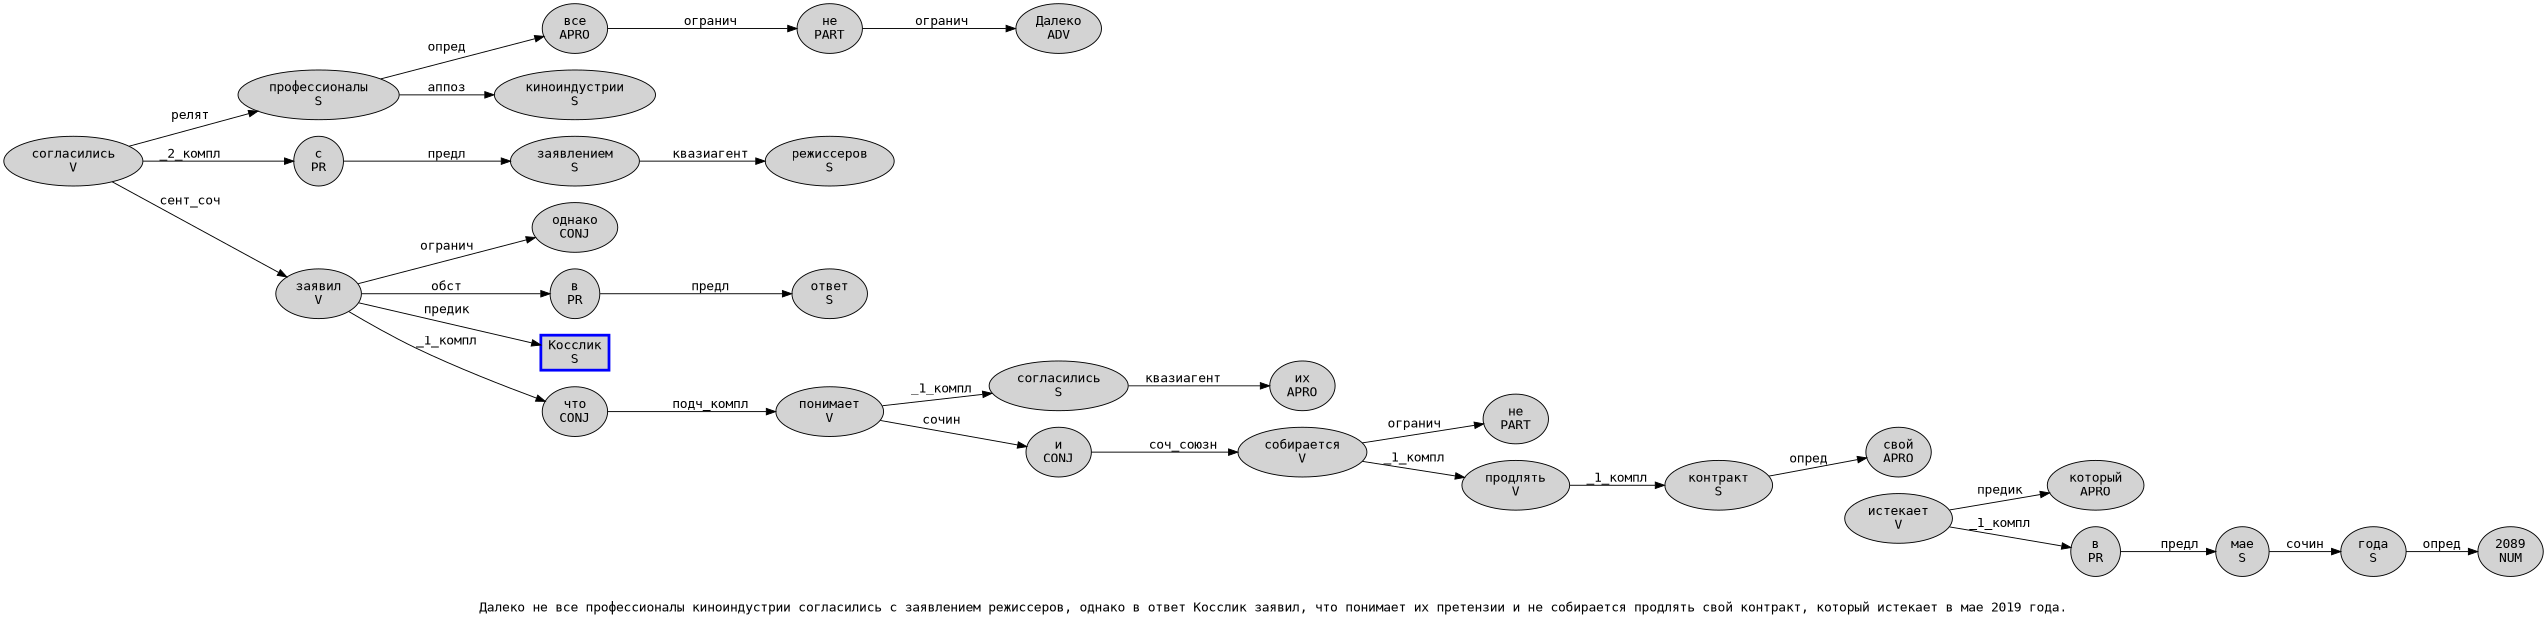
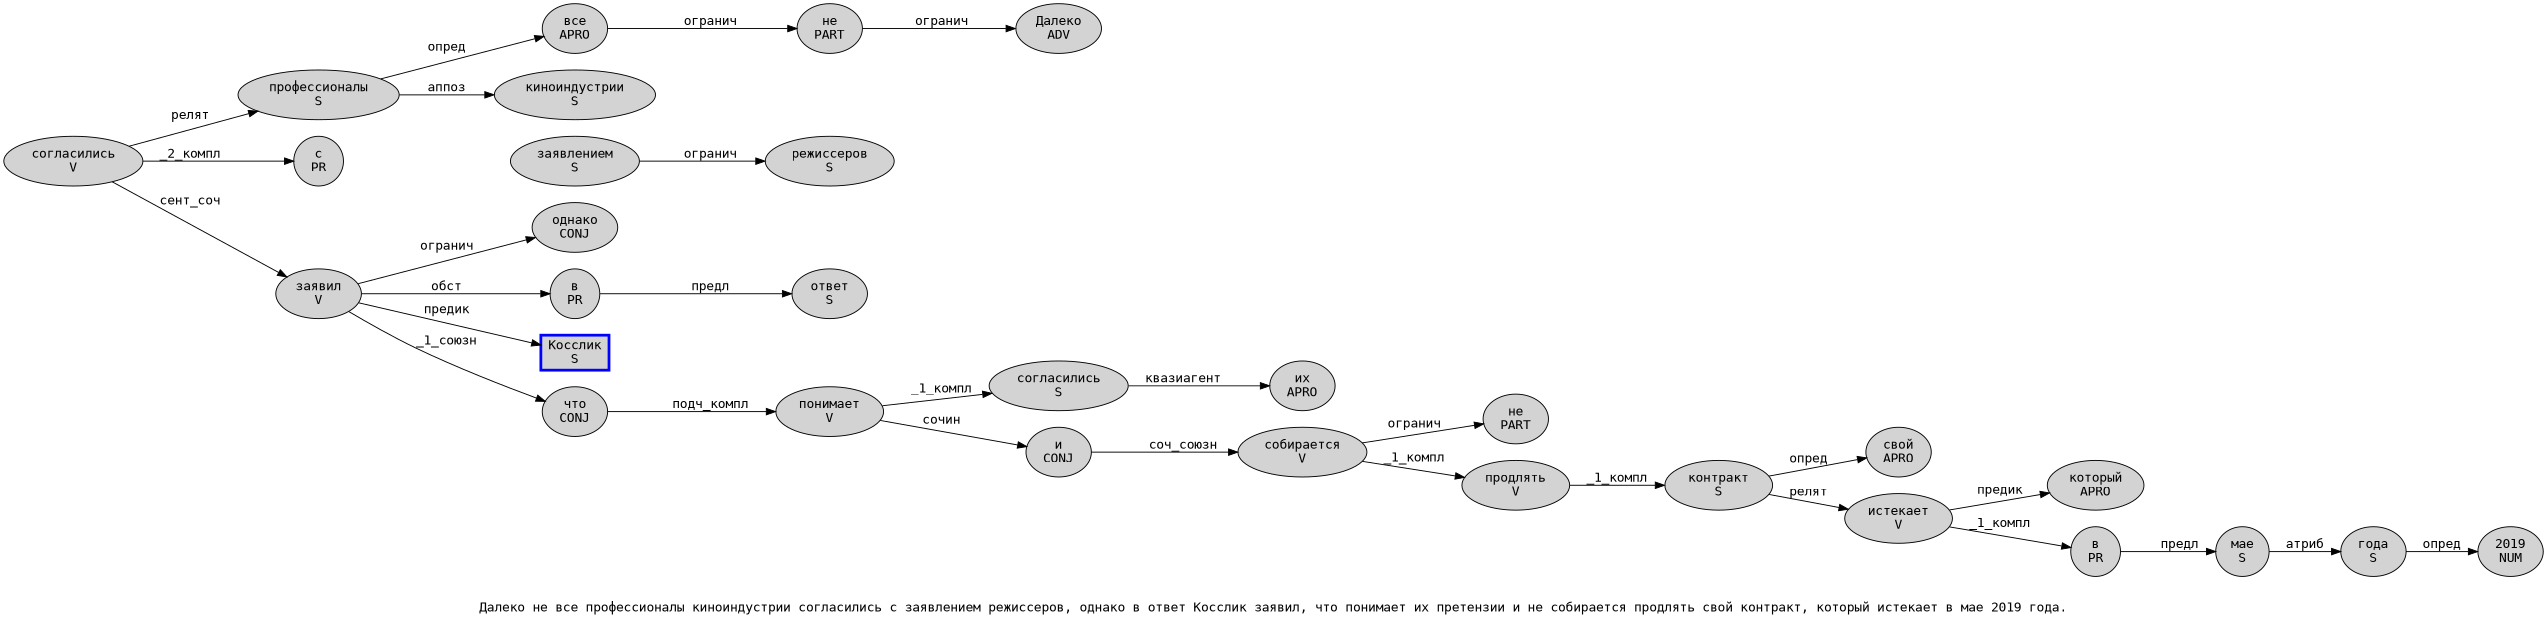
  digraph {
    fontname="DejaVu Sans Mono"
    label="Далеко не все профессионалы киноиндустрии согласились с заявлением режиссеров, однако в ответ Косслик заявил, что понимает их претензии и не собирается продлять свой контракт, который истекает в мае 2019 года."
    rankdir=LR
    node [fillcolor=lightgray fontname="DejaVu Sans Mono" penwidth=1 shape=ellipse style=filled]
    edge [fontname="DejaVu Sans Mono"]
    n1 [label="Далеко\nADV"]
    n2 [label="не\nPART"]
    n3 [label="все\nAPRO"]
    n4 [label="профессионалы\nS"]
    n5 [label="киноиндустрии\nS"]
    n6 [label="согласились\nV"]
    n7 [label="с\nPR"]
    n8 [label="заявил\nV"]
    n9 [label="заявлением\nS"]
    n10 [label="однако\nCONJ"]
    n11 [label="в\nPR"]
    n12 [color=blue label="Косслик\nS" penwidth=3 shape=box]
    n13 [label="что\nCONJ"]
    n14 [label="режиссеров\nS"]
    n15 [label="ответ\nS"]
    n16 [label="понимает\nV"]
    n17 [label="согласились\nS"]
    n18 [label="и\nCONJ"]
    n19 [label="их\nAPRO"]
    n20 [label="собирается\nV"]
    n21 [label="не\nPART"]
    n22 [label="продлять\nV"]
    n23 [label="контракт\nS"]
    n24 [label="свой\nAPRO"]
    n25 [label="истекает\nV"]
    n26 [label="который\nAPRO"]
    n27 [label="в\nPR"]
    n28 [label="мае\nS"]
    n29 [label="года\nS"]
-   n30 [label="2089\nNUM"]
+   n30 [label="2019\nNUM"]
    n2 -> n1 [label="огранич"]
    n3 -> n2 [label="огранич"]
    n4 -> n3 [label="опред"]
    n4 -> n5 [label="аппоз"]
    n6 -> n4 [label="релят"]
    n6 -> n7 [label="_2_компл"]
    n6 -> n8 [label="сент_соч"]
-   n7 -> n9 [label="предл"]
    n8 -> n10 [label="огранич"]
    n8 -> n11 [label="обст"]
    n8 -> n12 [label="предик"]
-   n8 -> n13 [label="_1_компл"]
-   n9 -> n14 [label="квазиагент"]
+   n8 -> n13 [label="_1_союзн"]
+   n9 -> n14 [label="огранич"]
    n11 -> n15 [label="предл"]
    n13 -> n16 [label="подч_компл"]
    n16 -> n17 [label="_1_компл"]
    n16 -> n18 [label="сочин"]
    n17 -> n19 [label="квазиагент"]
    n18 -> n20 [label="соч_союзн"]
    n20 -> n21 [label="огранич"]
    n20 -> n22 [label="_1_компл"]
    n22 -> n23 [label="_1_компл"]
    n23 -> n24 [label="опред"]
+   n23 -> n25 [label="релят"]
    n25 -> n26 [label="предик"]
    n25 -> n27 [label="_1_компл"]
    n27 -> n28 [label="предл"]
-   n28 -> n29 [label="сочин"]
+   n28 -> n29 [label="атриб"]
    n29 -> n30 [label="опред"]
  }
